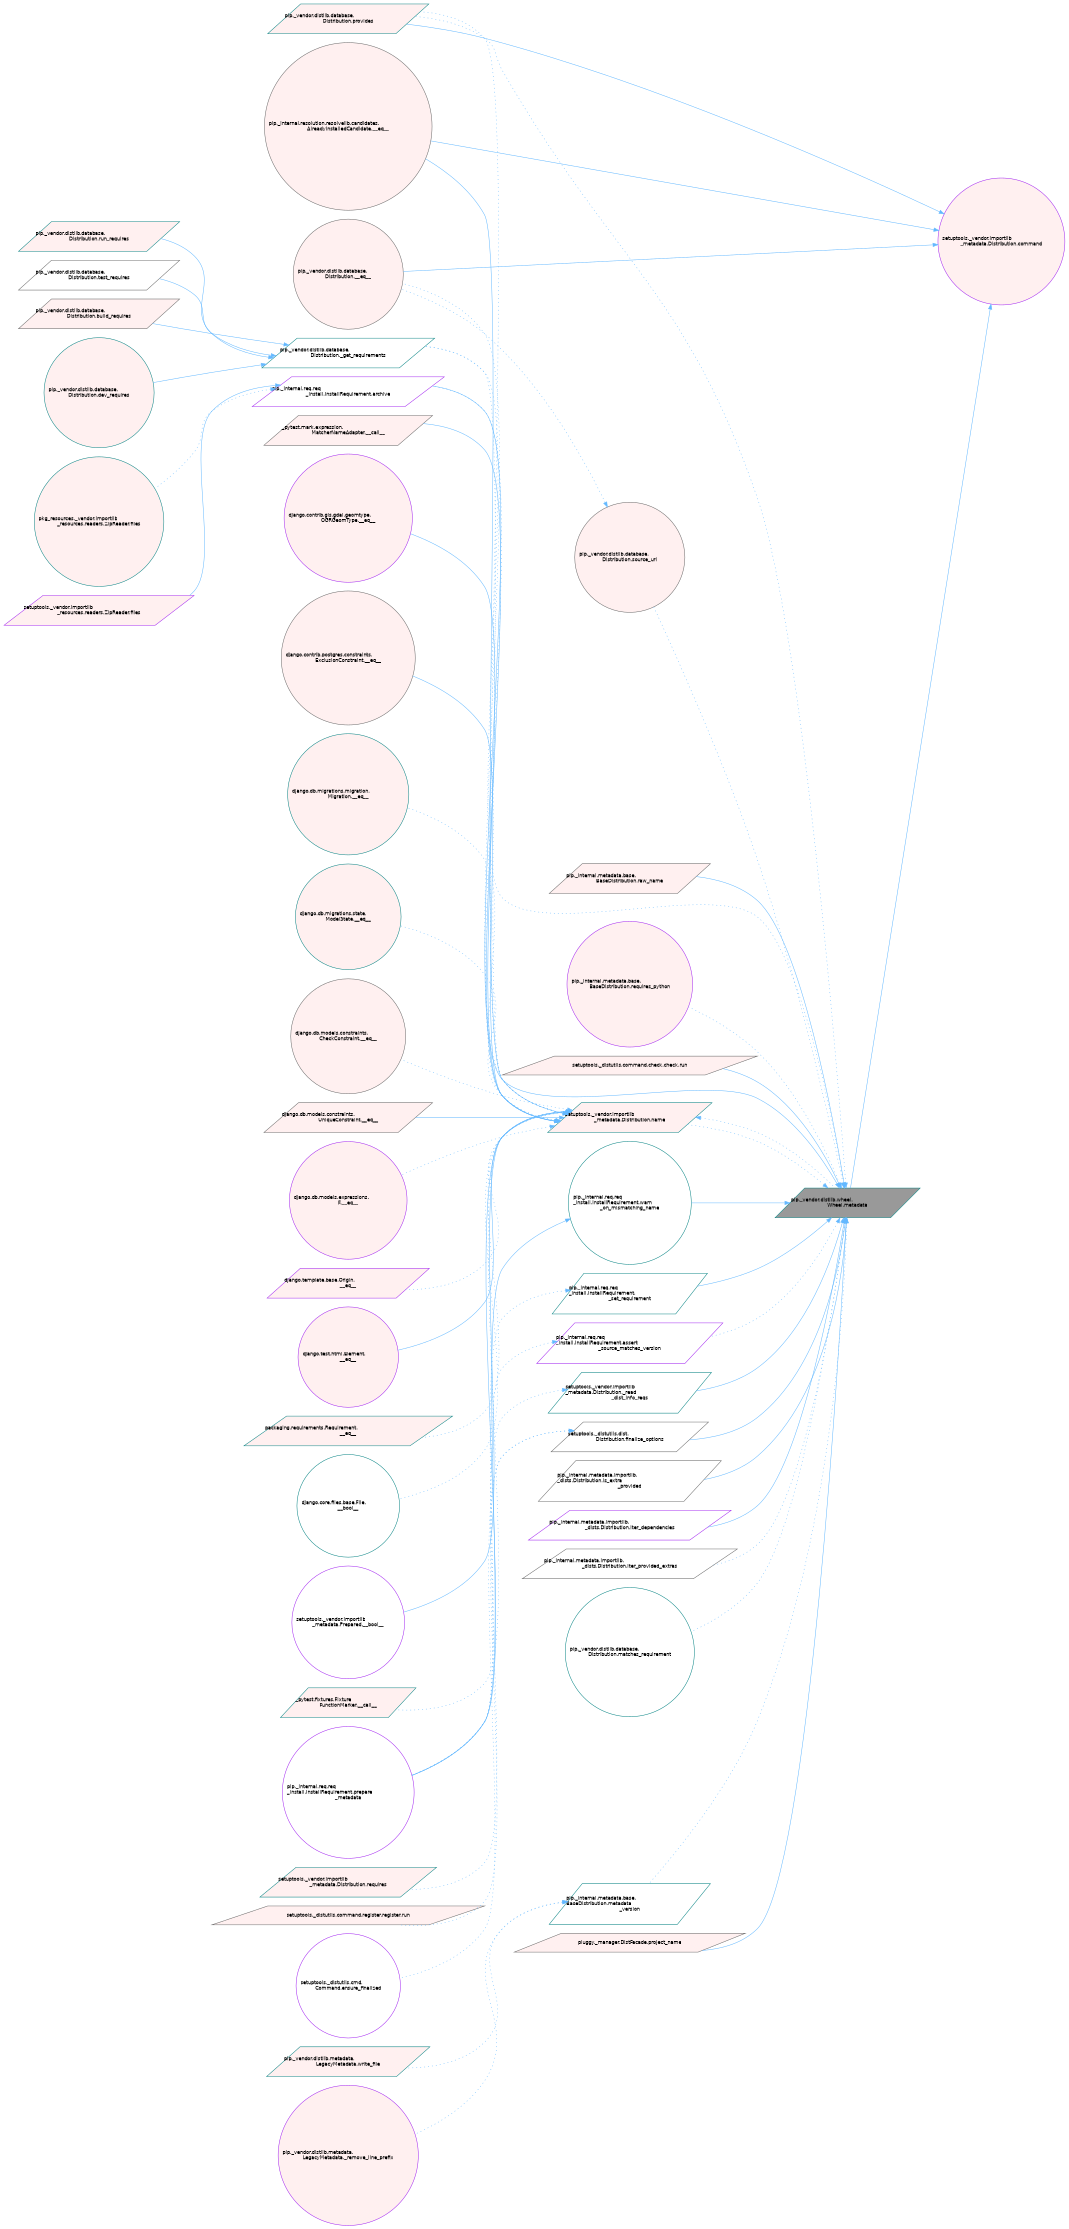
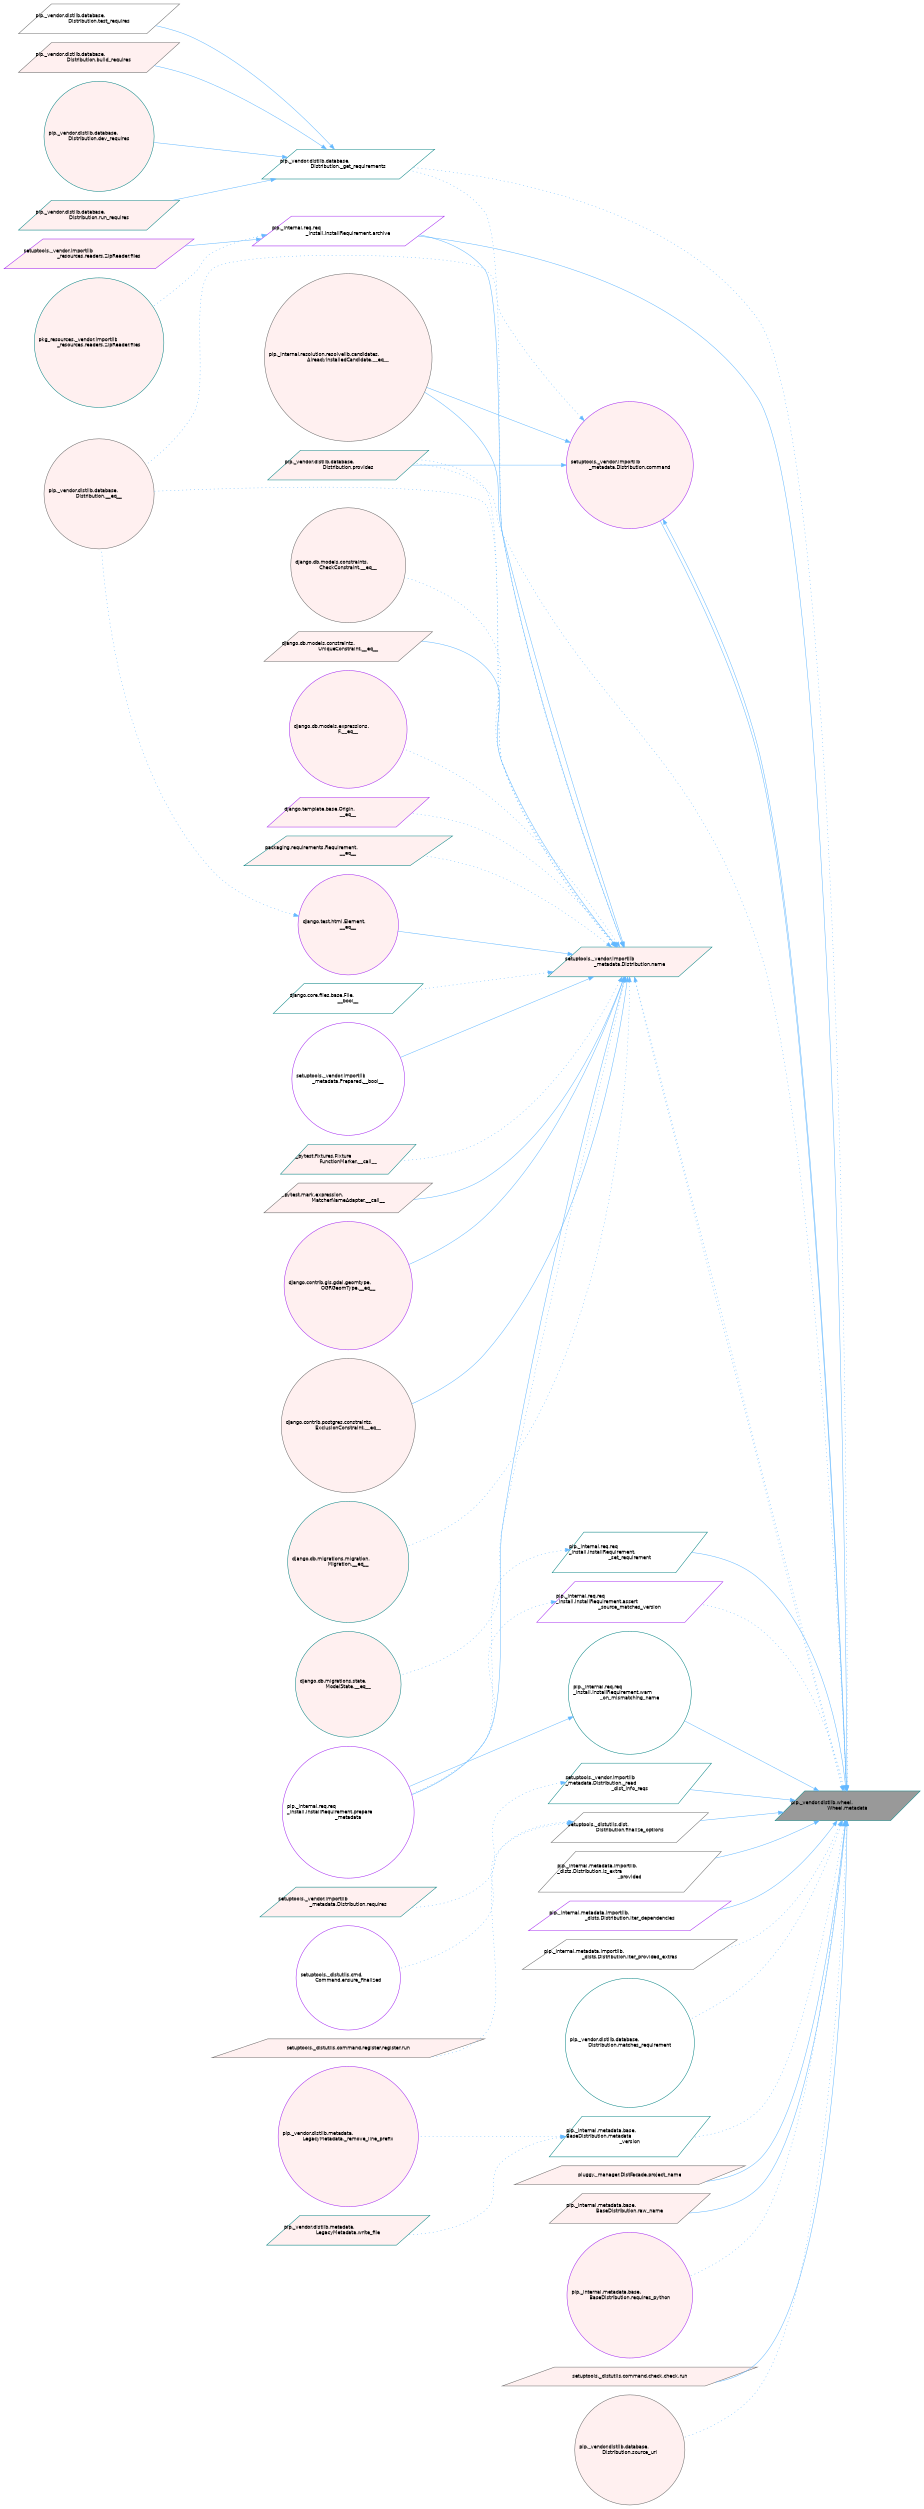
  digraph {
    rankdir=RL
    node [color=teal fillcolor="#FFF0F0" fontname=Helvetica fontsize=10 shape=parallelogram style=filled]
    edge [color=steelblue1 dir=back fontname=Helvetica fontsize=10 labelfontname=Helvetica labelfontsize=10 style=dotted]
    n1 [fillcolor=grey60 fontcolor=black height=0.2 label="pip._vendor.distlib.wheel.\lWheel.metadata" width=0.4]
    n2 [fillcolor=white height=0.2 label="pip._vendor.distlib.database.\lDistribution._get_requirements" width=0.4]
    n3 [fillcolor=white height=0.2 label="setuptools._vendor.importlib\l_metadata.Distribution._read\l_dist_info_reqs" width=0.4]
    n4 [fillcolor=white height=0.2 label="pip._internal.req.req\l_install.InstallRequirement.\l_set_requirement" width=0.4]
    n5 [color=purple fillcolor=white height=0.2 label="pip._internal.req.req\l_install.InstallRequirement.archive" width=0.4]
    n6 [color=purple fillcolor=white height=0.2 label="pip._internal.req.req\l_install.InstallRequirement.assert\l_source_matches_version" width=0.4]
    n7 [color=gray40 fillcolor=white height=0.2 label="setuptools._distutils.dist.\lDistribution.finalize_options" width=0.4]
    n8 [color=gray40 fillcolor=white height=0.2 label="pip._internal.metadata.importlib.\l_dists.Distribution.is_extra\l_provided" width=0.4]
    n9 [color=purple fillcolor=white height=0.2 label="pip._internal.metadata.importlib.\l_dists.Distribution.iter_dependencies" width=0.4]
    n10 [color=gray40 fillcolor=white height=0.2 label="pip._internal.metadata.importlib.\l_dists.Distribution.iter_provided_extras" width=0.4]
    n11 [fillcolor=white height=0.2 label="pip._vendor.distlib.database.\lDistribution.matches_requirement" shape=circle width=0.4]
    n12 [fillcolor=white height=0.2 label="pip._internal.metadata.base.\lBaseDistribution.metadata\l_version" width=0.4]
    n13 [height=0.2 label="setuptools._vendor.importlib\l_metadata.Distribution.name" width=0.4]
    n14 [height=0.2 label="pip._vendor.distlib.database.\lDistribution.provides" width=0.4]
    n15 [color=gray40 height=0.2 label="pluggy._manager.DistFacade.project_name" width=0.4]
    n16 [color=gray40 height=0.2 label="pip._internal.metadata.base.\lBaseDistribution.raw_name" width=0.4]
    n17 [color=purple height=0.2 label="pip._internal.metadata.base.\lBaseDistribution.requires_python" shape=circle width=0.4]
    n18 [color=gray40 height=0.2 label="setuptools._distutils.command.check.check.run" width=0.4]
    n19 [color=gray40 height=0.2 label="pip._vendor.distlib.database.\lDistribution.source_url" shape=circle width=0.4]
    n20 [color=purple height=0.2 label="setuptools._vendor.importlib\l_metadata.Distribution.command" shape=circle width=0.4]
    n21 [fillcolor=white height=0.2 label="pip._internal.req.req\l_install.InstallRequirement.warn\l_on_mismatching_name" shape=circle width=0.4]
    n22 [color=gray40 height=0.2 label="pip._vendor.distlib.database.\lDistribution.build_requires" width=0.4]
    n23 [height=0.2 label="pip._vendor.distlib.database.\lDistribution.dev_requires" shape=circle width=0.4]
    n24 [height=0.2 label="pip._vendor.distlib.database.\lDistribution.run_requires" width=0.4]
    n25 [color=gray40 fillcolor=white height=0.2 label="pip._vendor.distlib.database.\lDistribution.test_requires" width=0.4]
    n26 [height=0.2 label="setuptools._vendor.importlib\l_metadata.Distribution.requires" width=0.4]
    n27 [color=purple fillcolor=white height=0.2 label="pip._internal.req.req\l_install.InstallRequirement.prepare\l_metadata" shape=circle width=0.4]
    n28 [height=0.2 label="pkg_resources._vendor.importlib\l_resources.readers.ZipReader.files" shape=circle width=0.4]
    n29 [color=purple height=0.2 label="setuptools._vendor.importlib\l_resources.readers.ZipReader.files" width=0.4]
    n30 [color=purple fillcolor=white height=0.2 label="setuptools._distutils.cmd.\lCommand.ensure_finalized" shape=circle width=0.4]
    n31 [color=gray40 height=0.2 label="setuptools._distutils.command.register.register.run" width=0.4]
    n32 [color=purple height=0.2 label="pip._vendor.distlib.metadata.\lLegacyMetadata._remove_line_prefix" shape=circle width=0.4]
    n33 [height=0.2 label="pip._vendor.distlib.metadata.\lLegacyMetadata.write_file" width=0.4]
-   n34 [fillcolor=white height=0.2 label="django.core.files.base.File.\l__bool__" shape=circle width=0.4]
+   n34 [fillcolor=white height=0.2 label="django.core.files.base.File.\l__bool__" width=0.4]
    n35 [color=purple fillcolor=white height=0.2 label="setuptools._vendor.importlib\l_metadata.Prepared.__bool__" shape=circle width=0.4]
    n36 [height=0.2 label="_pytest.fixtures.Fixture\lFunctionMarker.__call__" width=0.4]
    n37 [color=gray40 height=0.2 label="_pytest.mark.expression.\lMatcherNameAdapter.__call__" width=0.4]
    n38 [color=purple height=0.2 label="django.contrib.gis.gdal.geomtype.\lOGRGeomType.__eq__" shape=circle width=0.4]
    n39 [color=gray40 height=0.2 label="django.contrib.postgres.constraints.\lExclusionConstraint.__eq__" shape=circle width=0.4]
    n40 [height=0.2 label="django.db.migrations.migration.\lMigration.__eq__" shape=circle width=0.4]
    n41 [height=0.2 label="django.db.migrations.state.\lModelState.__eq__" shape=circle width=0.4]
    n42 [color=gray40 height=0.2 label="django.db.models.constraints.\lCheckConstraint.__eq__" shape=circle width=0.4]
    n43 [color=gray40 height=0.2 label="django.db.models.constraints.\lUniqueConstraint.__eq__" width=0.4]
    n44 [color=purple height=0.2 label="django.db.models.expressions.\lF.__eq__" shape=circle width=0.4]
    n45 [color=purple height=0.2 label="django.template.base.Origin.\l__eq__" width=0.4]
    n46 [color=purple height=0.2 label="django.test.html.Element.\l__eq__" shape=circle width=0.4]
    n47 [height=0.2 label="packaging.requirements.Requirement.\l__eq__" width=0.4]
    n48 [color=gray40 height=0.2 label="pip._internal.resolution.resolvelib.candidates.\lAlreadyInstalledCandidate.__eq__" shape=circle width=0.4]
    n49 [color=gray40 height=0.2 label="pip._vendor.distlib.database.\lDistribution.__eq__" shape=circle width=0.4]
    n1 -> n2
    n1 -> n3 [style=solid]
    n1 -> n4 [style=solid]
    n1 -> n5 [style=solid]
    n1 -> n6
    n1 -> n7 [style=solid]
    n1 -> n8 [style=solid]
    n1 -> n9 [style=solid]
    n1 -> n10
    n1 -> n11
    n1 -> n12
    n1 -> n13
    n1 -> n14
    n1 -> n15 [style=solid]
    n1 -> n16 [style=solid]
    n1 -> n17
    n1 -> n18 [style=solid]
    n1 -> n19
+   n1 -> n20 [style=solid]
    n1 -> n21 [style=solid]
    n2 -> n22 [style=solid]
    n2 -> n23 [style=solid]
    n2 -> n24 [style=solid]
    n2 -> n25 [style=solid]
    n3 -> n26
    n4 -> n27
    n5 -> n28
    n5 -> n29 [style=solid]
    n6 -> n27
    n7 -> n30
    n7 -> n31
    n12 -> n32
    n12 -> n33
    n13 -> n1
    n13 -> n2
-   n13 -> n5
+   n13 -> n5 [style=solid]
    n13 -> n14
    n13 -> n27 [style=solid]
    n13 -> n34
    n13 -> n35 [style=solid]
    n13 -> n36
    n13 -> n37 [style=solid]
    n13 -> n38 [style=solid]
    n13 -> n39 [style=solid]
    n13 -> n40
    n13 -> n41
    n13 -> n42
    n13 -> n43 [style=solid]
    n13 -> n44
    n13 -> n45
    n13 -> n46 [style=solid]
    n13 -> n47
    n13 -> n48 [style=solid]
    n13 -> n49
-   n19 -> n49
+   n46 -> n49
    n20 -> n1 [style=solid]
    n20 -> n14 [style=solid]
    n20 -> n48 [style=solid]
-   n20 -> n49 [style=solid]
+   n20 -> n49
    n21 -> n27 [style=solid]
  }
